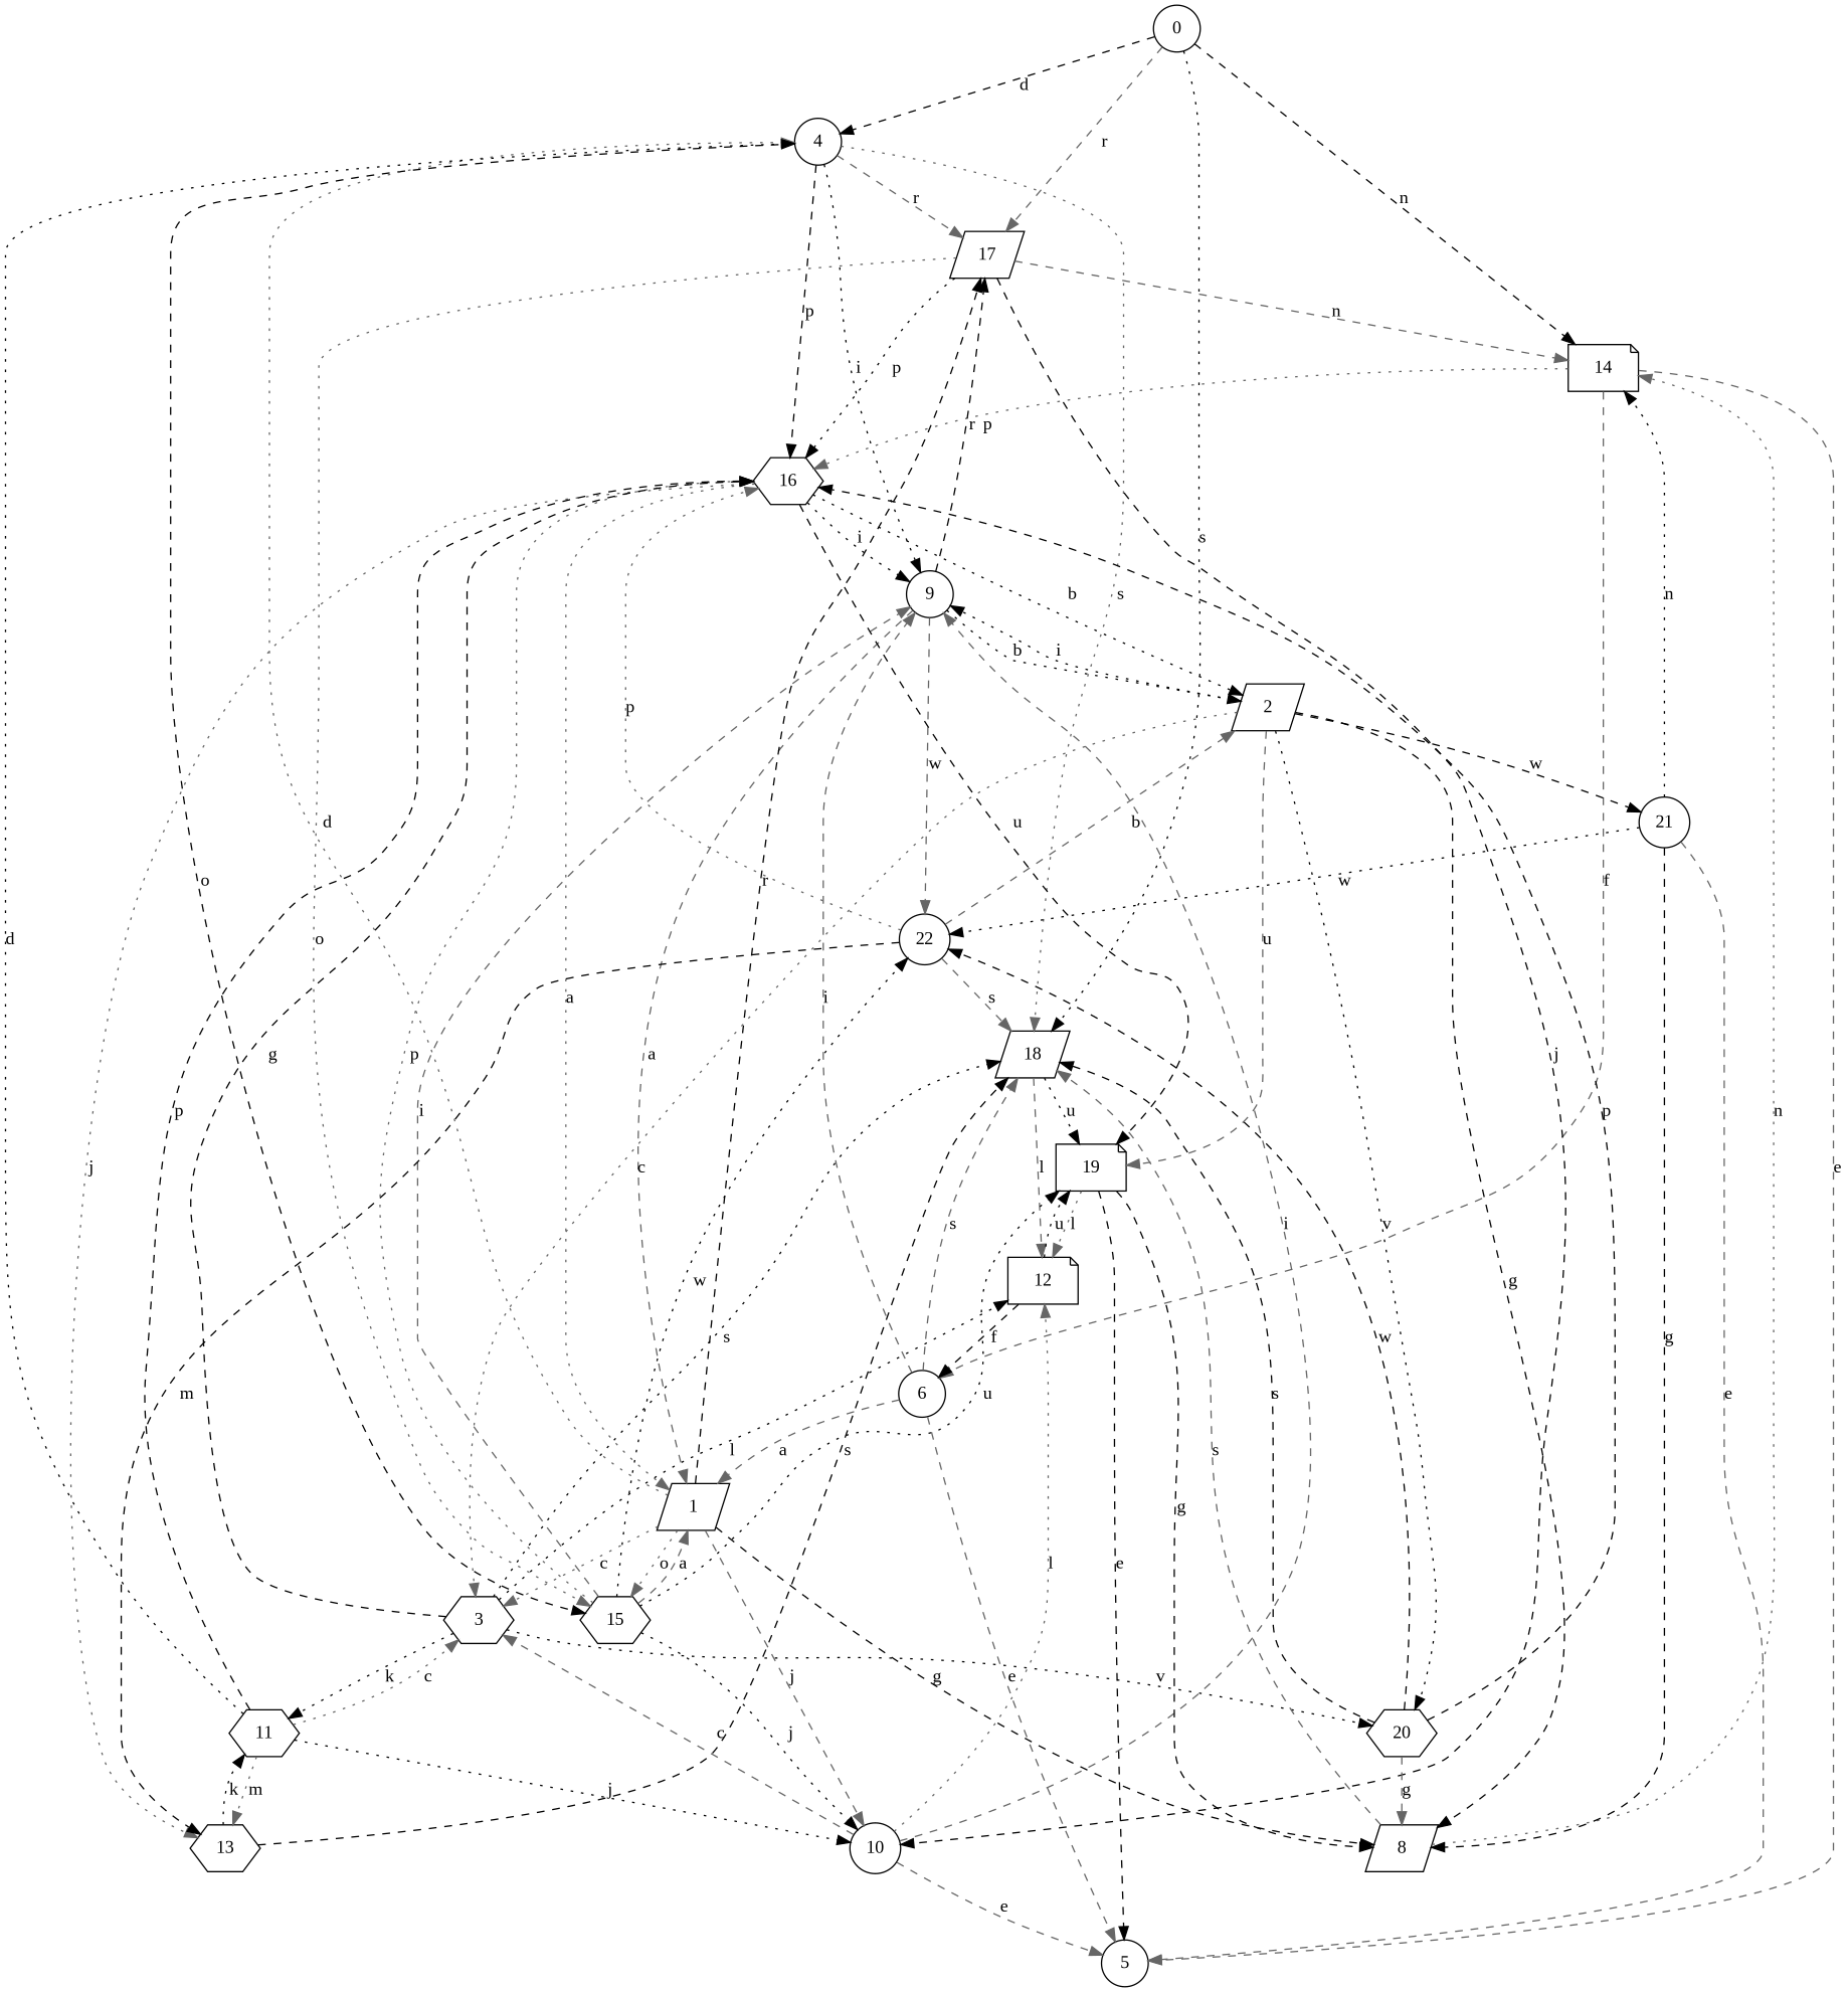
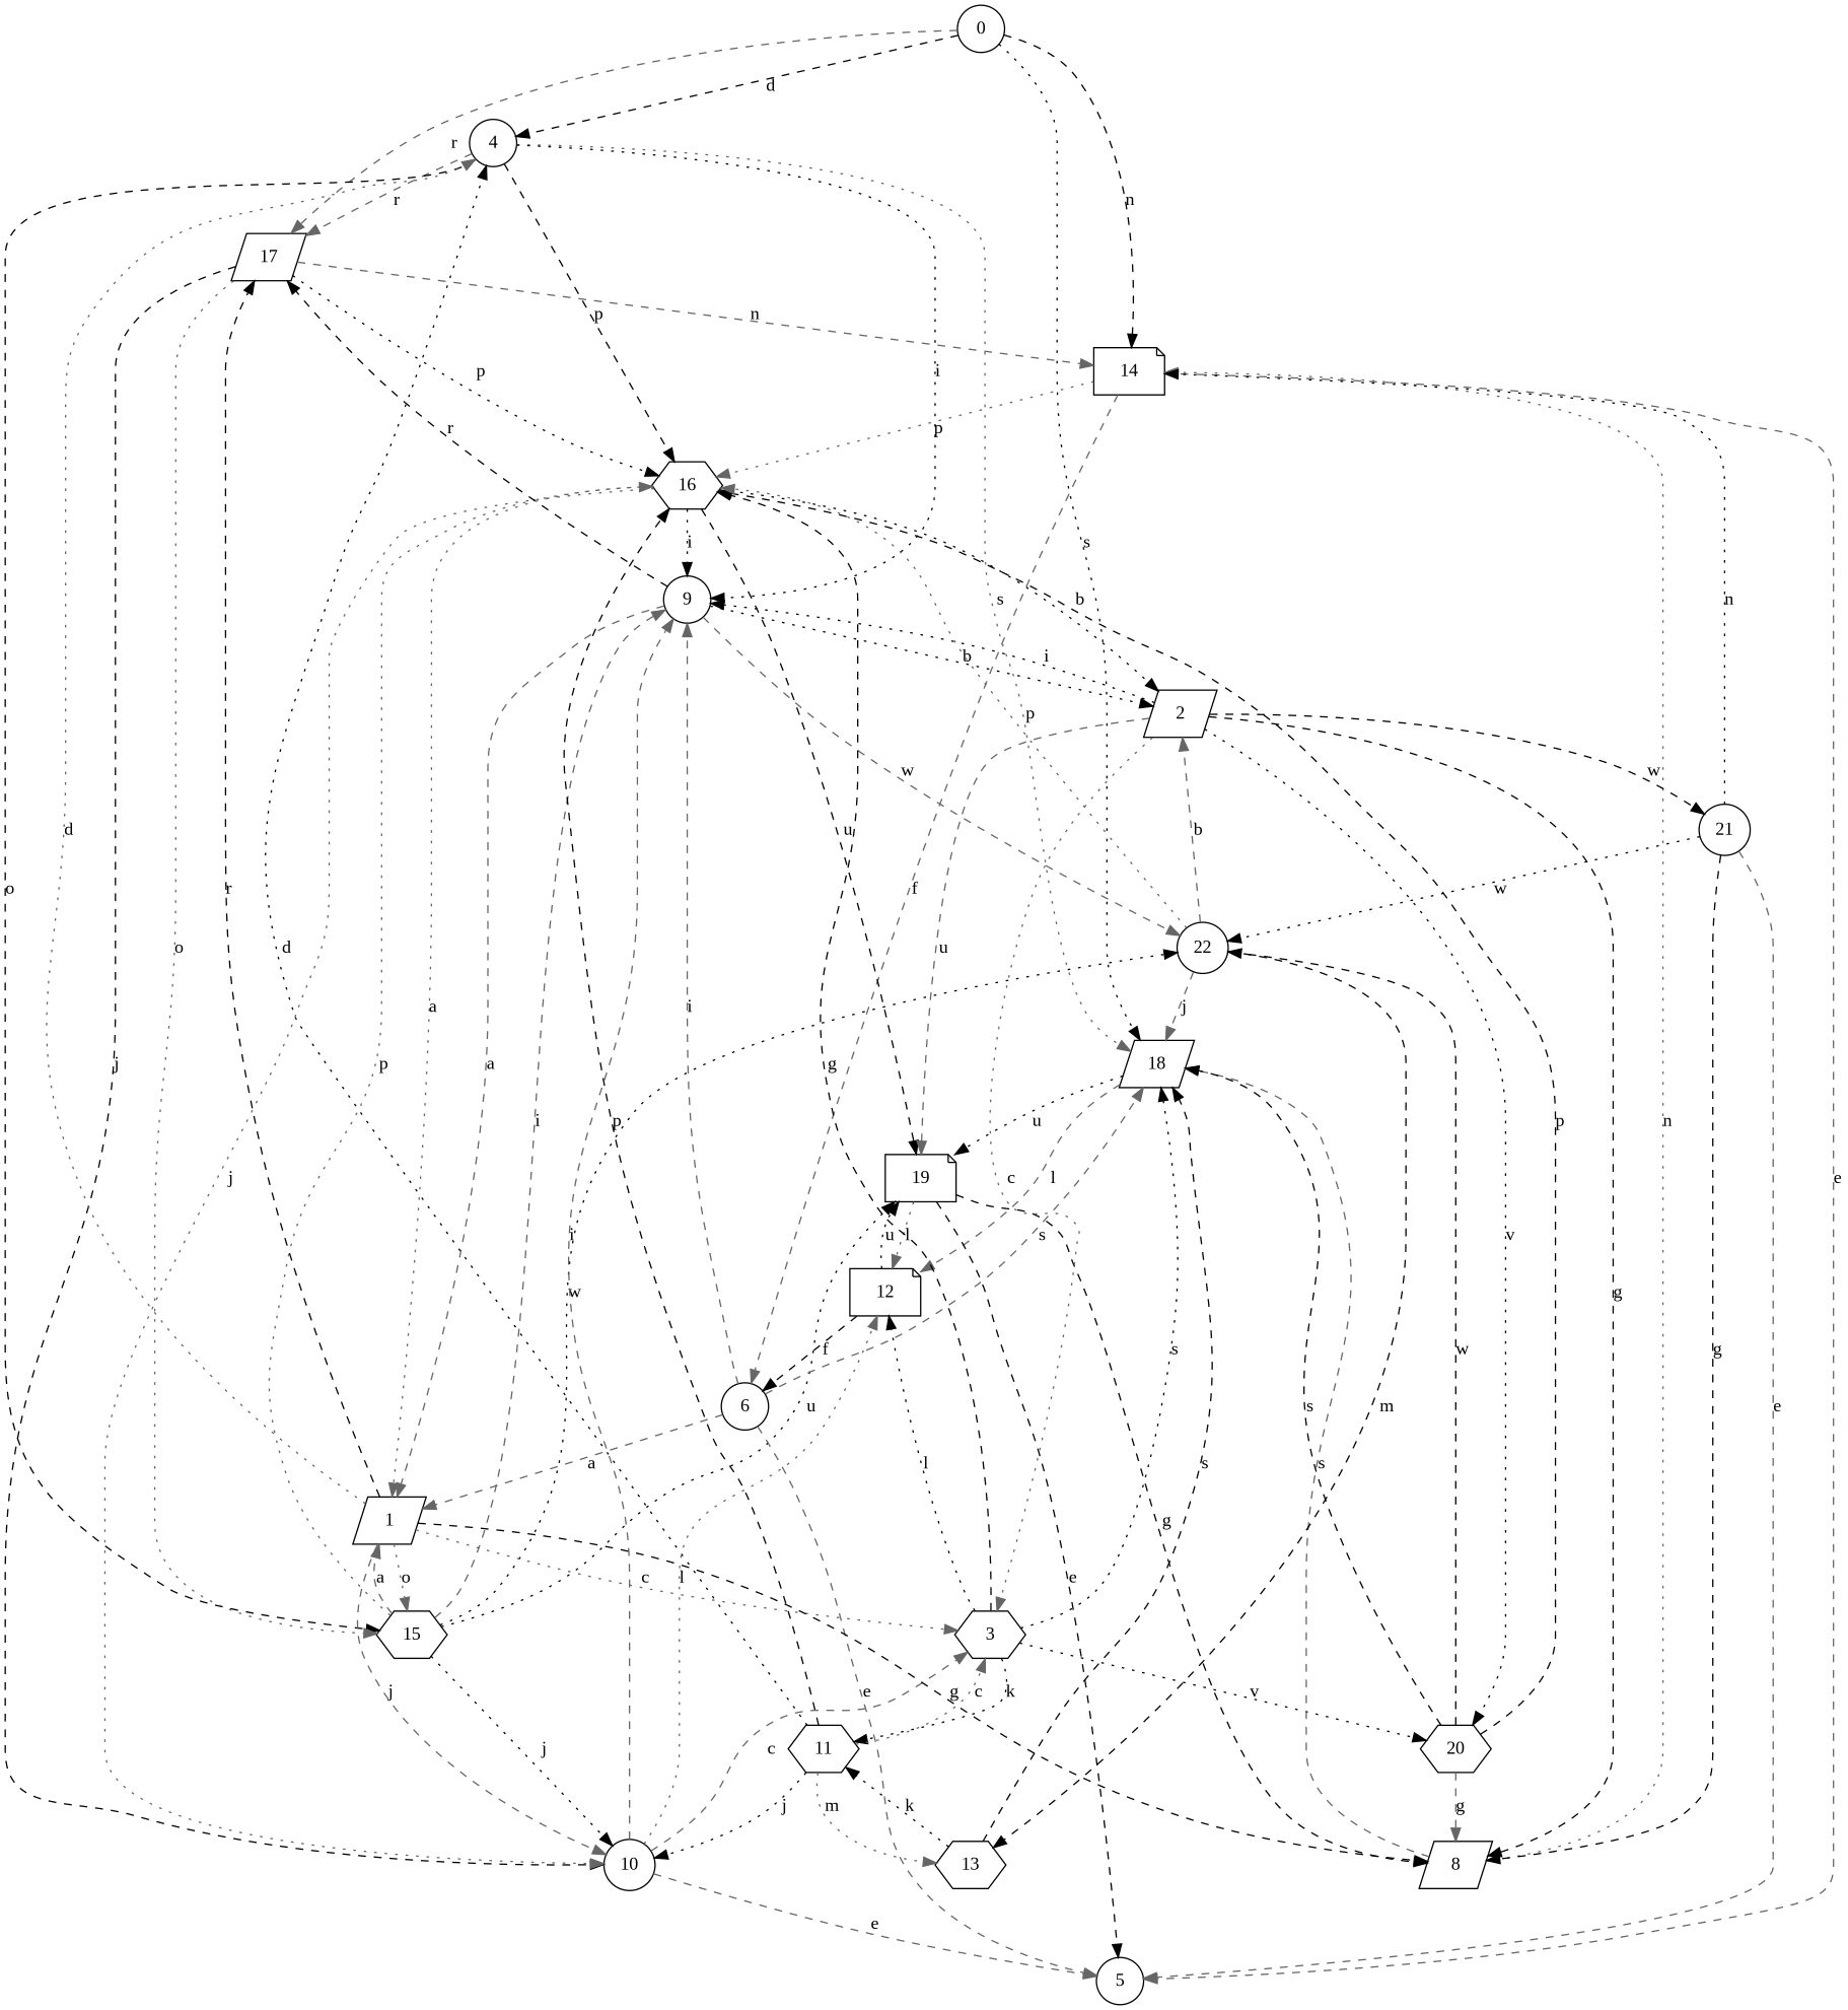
  strict digraph {
    fontname="Liberation Serif"
    node [fontname="Liberation Serif" shape=circle]
    edge [color=black fontname="Liberation Serif" style=dashed]
    0
    4
    14 [shape=note]
    17 [shape=parallelogram]
    18 [shape=parallelogram]
    15 [shape=hexagon]
    9
    16 [shape=hexagon]
    6
    5
    10
    19 [shape=note]
    12 [shape=note]
    1 [shape=parallelogram]
    3 [shape=hexagon]
    8 [shape=parallelogram]
    20 [shape=hexagon]
    11 [shape=hexagon]
    22
    2 [shape=parallelogram]
    21
    13 [shape=hexagon]
    0 -> 4 [label=d]
    0 -> 14 [label=n]
    0 -> 17 [color=gray40 label=r]
    0 -> 18 [label=s style=dotted]
    4 -> 17 [color=gray40 label=r]
    4 -> 18 [color=gray40 label=s style=dotted]
    4 -> 15 [label=o]
    4 -> 9 [label=i style=dotted]
    4 -> 16 [label=p]
    14 -> 16 [color=gray40 label=p style=dotted]
    14 -> 6 [color=gray40 label=f]
    14 -> 5 [color=gray40 label=e]
    17 -> 14 [color=gray40 label=n]
    17 -> 15 [color=gray40 label=o style=dotted]
    17 -> 16 [label=p style=dotted]
    17 -> 10 [label=j]
    18 -> 19 [label=u style=dotted]
    18 -> 12 [color=gray40 label=l]
    15 -> 9 [color=gray40 label=i]
    15 -> 16 [color=gray40 label=p style=dotted]
    15 -> 10 [label=j style=dotted]
    15 -> 19 [label=u style=dotted]
    15 -> 1 [color=gray40 label=a]
    15 -> 22 [label=w style=dotted]
    9 -> 17 [label=r]
    9 -> 1 [color=gray40 label=a]
    9 -> 22 [color=gray40 label=w]
    9 -> 2 [label=b style=dotted]
    16 -> 9 [label=i style=dotted]
-   16 -> 13 [color=gray40 label=j style=dotted]
+   16 -> 10 [color=gray40 label=j style=dotted]
    16 -> 19 [label=u]
    16 -> 1 [color=gray40 label=a style=dotted]
    16 -> 2 [label=b style=dotted]
    6 -> 18 [color=gray40 label=s]
    6 -> 9 [color=gray40 label=i]
    6 -> 5 [color=gray40 label=e]
    6 -> 1 [color=gray40 label=a]
    10 -> 9 [color=gray40 label=i]
    10 -> 5 [color=gray40 label=e]
    10 -> 12 [color=gray40 label=l style=dotted]
    10 -> 3 [color=gray40 label=c]
    19 -> 5 [label=e]
    19 -> 12 [color=gray40 label=l style=dotted]
    19 -> 8 [label=g]
    12 -> 6 [label=f]
    12 -> 19 [label=u style=dotted]
    1 -> 4 [color=gray40 label=d style=dotted]
    1 -> 17 [label=r]
    1 -> 15 [color=gray40 label=o style=dotted]
    1 -> 10 [color=gray40 label=j]
    1 -> 3 [color=gray40 label=c style=dotted]
    1 -> 8 [label=g]
    3 -> 18 [label=s style=dotted]
    3 -> 16 [label=g]
    3 -> 12 [label=l style=dotted]
    3 -> 20 [label=v style=dotted]
    3 -> 11 [label=k style=dotted]
    8 -> 14 [color=gray40 label=n style=dotted]
    8 -> 18 [color=gray40 label=s]
    20 -> 18 [label=s]
    20 -> 16 [label=p]
    20 -> 8 [color=gray40 label=g]
    20 -> 22 [label=w]
    11 -> 4 [label=d style=dotted]
    11 -> 16 [label=p]
    11 -> 10 [label=j style=dotted]
    11 -> 3 [color=gray40 label=c style=dotted]
    11 -> 13 [color=gray40 label=m style=dotted]
-   22 -> 18 [color=gray40 label=s]
+   22 -> 18 [color=gray40 label=j]
    22 -> 16 [color=gray40 label=p style=dotted]
    22 -> 2 [color=gray40 label=b]
    22 -> 13 [label=m]
    2 -> 9 [label=i style=dotted]
    2 -> 19 [color=gray40 label=u]
    2 -> 3 [color=gray40 label=c style=dotted]
    2 -> 8 [label=g]
    2 -> 20 [label=v style=dotted]
    2 -> 21 [label=w]
    21 -> 14 [label=n style=dotted]
    21 -> 5 [color=gray40 label=e]
    21 -> 8 [label=g]
    21 -> 22 [label=w style=dotted]
    13 -> 18 [label=s]
    13 -> 11 [label=k style=dotted]
  }
